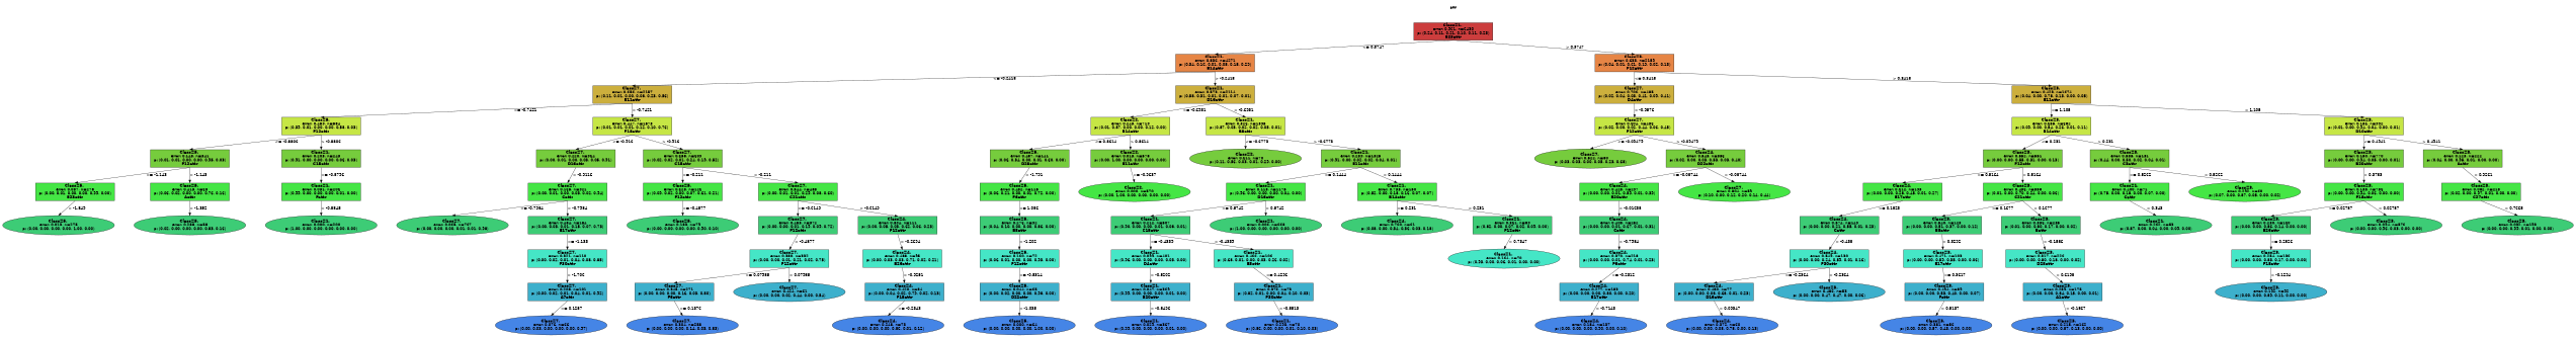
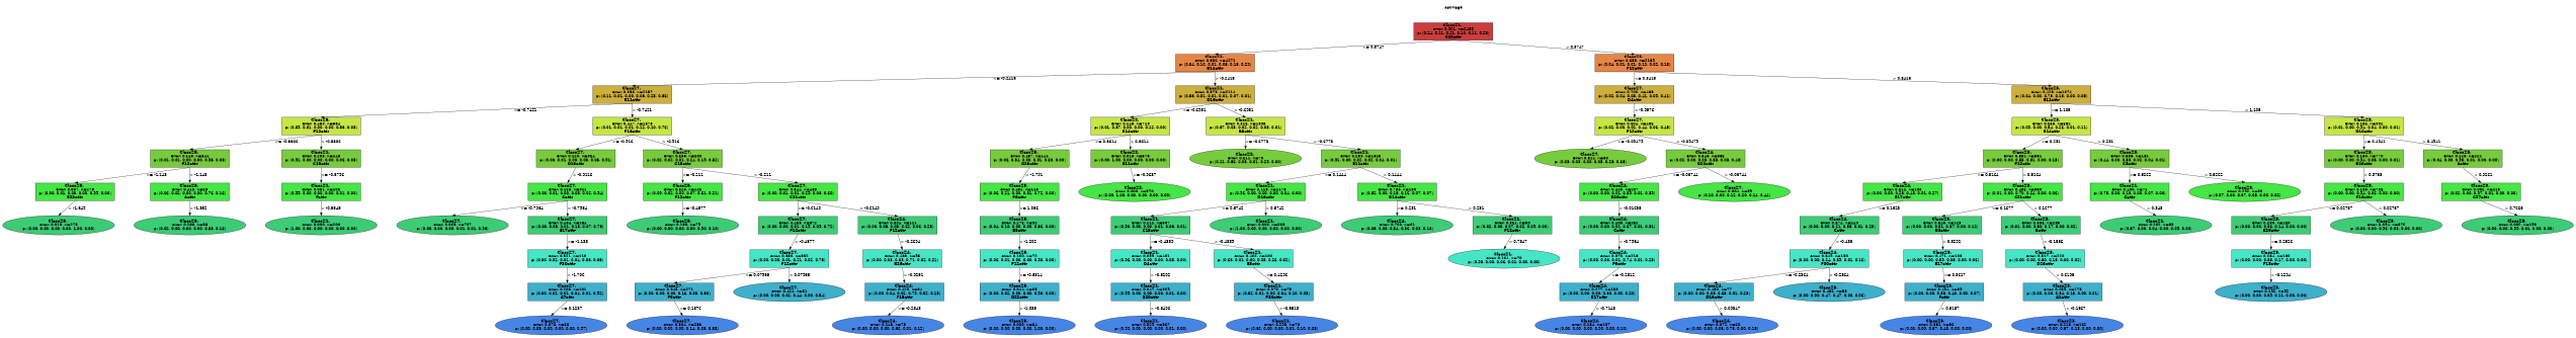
  digraph {
    nodesep=1
    ranksep=0.5
    splines=false
    node [color=black fillcolor="0.400 0.7 0.800" fontname=helvetica shape=rect style=filled]
    edge [fontname=helvetica headport=n tailport=s]
-   n1 [fillcolor=white label=attr shape=plaintext]
+   n1 [fillcolor=white label=satimage shape=plaintext]
    n2 [fillcolor="0.000 0.7 0.800" label=<<b> Class=1. </b> <br/> error: 0.961, n=6430 <br/> p: (0.24, 0.11, 0.21, 0.10, 0.11, 0.23) <br/><b>E23attr</b>>]
    n3 [fillcolor="0.067 0.7 0.900" label=<<b> Class=1. </b> <br/> error: 0.836, n=4271 <br/> p: (0.34, 0.16, 0.01, 0.05, 0.15, 0.29) <br/><b>B14attr</b>>]
    n4 [fillcolor="0.067 0.7 0.900" label=<<b> Class=3. </b> <br/> error: 0.633, n=2159 <br/> p: (0.04, 0.01, 0.61, 0.19, 0.02, 0.13) <br/><b>F12attr</b>>]
    n5 [fillcolor="0.133 0.7 0.800" label=<<b> Class=7. </b> <br/> error: 0.656, n=2157 <br/> p: (0.11, 0.01, 0.00, 0.08, 0.23, 0.56) <br/><b>E11attr</b>>]
    n6 [fillcolor="0.133 0.7 0.800" label=<<b> Class=1. </b> <br/> error: 0.573, n=2114 <br/> p: (0.58, 0.31, 0.01, 0.01, 0.07, 0.01) <br/><b>D16attr</b>>]
    n7 [fillcolor="0.200 0.7 0.900" label=<<b> Class=5. </b> <br/> error: 0.459, n=584 <br/> p: (0.39, 0.01, 0.00, 0.00, 0.58, 0.03) <br/><b>F12attr</b>>]
    n8 [fillcolor="0.200 0.7 0.900" label=<<b> Class=7. </b> <br/> error: 0.447, n=1573 <br/> p: (0.01, 0.01, 0.01, 0.12, 0.10, 0.76) <br/><b>F18attr</b>>]
    n9 [fillcolor="0.267 0.7 0.800" label=<<b> Class=5. </b> <br/> error: 0.143, n=341 <br/> p: (0.01, 0.01, 0.00, 0.00, 0.95, 0.03) <br/><b>F12attr</b>>]
    n10 [fillcolor="0.267 0.7 0.800" label=<<b> Class=1. </b> <br/> error: 0.203, n=243 <br/> p: (0.91, 0.00, 0.00, 0.00, 0.06, 0.03) <br/><b>C15attr</b>>]
    n11 [fillcolor="0.333 0.7 0.900" label=<<b> Class=5. </b> <br/> error: 0.037, n=278 <br/> p: (0.00, 0.01, 0.00, 0.00, 0.99, 0.00) <br/><b>E23attr</b>>]
    n12 [fillcolor="0.333 0.7 0.900" label=<<b> Class=5. </b> <br/> error: 0.413, n=63 <br/> p: (0.06, 0.02, 0.00, 0.00, 0.76, 0.16) <br/><b>Aattr</b>>]
    n13 [label=<<b> Class=5. </b> <br/> error: 0.013, n=275 <br/> p: (0.00, 0.00, 0.00, 0.00, 1.00, 0.00) > shape=oval]
    n14 [label=<<b> Class=5. </b> <br/> error: 0.288, n=58 <br/> p: (0.02, 0.00, 0.00, 0.00, 0.83, 0.16) > shape=oval]
    n15 [fillcolor="0.333 0.7 0.900" label=<<b> Class=1. </b> <br/> error: 0.031, n=206 <br/> p: (0.99, 0.00, 0.00, 0.00, 0.01, 0.00) <br/><b>Fattr</b>>]
    n16 [label=<<b> Class=1. </b> <br/> error: 0.000, n=200 <br/> p: (1.00, 0.00, 0.00, 0.00, 0.00, 0.00) > shape=oval]
    n17 [fillcolor="0.267 0.7 0.800" label=<<b> Class=7. </b> <br/> error: 0.220, n=964 <br/> p: (0.00, 0.01, 0.00, 0.03, 0.05, 0.91) <br/><b>D16attr</b>>]
    n18 [fillcolor="0.267 0.7 0.800" label=<<b> Class=7. </b> <br/> error: 0.658, n=609 <br/> p: (0.02, 0.02, 0.01, 0.24, 0.19, 0.52) <br/><b>C15attr</b>>]
    n19 [fillcolor="0.333 0.7 0.900" label=<<b> Class=7. </b> <br/> error: 0.165, n=921 <br/> p: (0.00, 0.01, 0.00, 0.03, 0.02, 0.94) <br/><b>Cattr</b>>]
    n20 [label=<<b> Class=7. </b> <br/> error: 0.065, n=767 <br/> p: (0.00, 0.00, 0.00, 0.01, 0.01, 0.98) > shape=oval]
    n21 [label=<<b> Class=7. </b> <br/> error: 0.484, n=154 <br/> p: (0.00, 0.03, 0.01, 0.15, 0.07, 0.73) <br/><b>E17attr</b>>]
    n22 [fillcolor="0.467 0.7 0.900" label=<<b> Class=7. </b> <br/> error: 0.321, n=110 <br/> p: (0.00, 0.02, 0.01, 0.04, 0.08, 0.85) <br/><b>F30attr</b>>]
    n23 [fillcolor="0.533 0.7 0.800" label=<<b> Class=7. </b> <br/> error: 0.208, n=101 <br/> p: (0.00, 0.02, 0.01, 0.04, 0.01, 0.92) <br/><b>A7attr</b>>]
    n24 [fillcolor="0.600 0.7 0.900" label=<<b> Class=7. </b> <br/> error: 0.076, n=66 <br/> p: (0.00, 0.03, 0.00, 0.00, 0.00, 0.97) > shape=oval]
    n25 [fillcolor="0.333 0.7 0.900" label=<<b> Class=5. </b> <br/> error: 0.623, n=126 <br/> p: (0.09, 0.02, 0.00, 0.07, 0.61, 0.21) <br/><b>F12attr</b>>]
    n26 [fillcolor="0.333 0.7 0.900" label=<<b> Class=7. </b> <br/> error: 0.544, n=483 <br/> p: (0.00, 0.01, 0.01, 0.29, 0.08, 0.60) <br/><b>C21attr</b>>]
    n27 [label=<<b> Class=5. </b> <br/> error: 0.183, n=79 <br/> p: (0.00, 0.00, 0.00, 0.00, 0.90, 0.10) > shape=oval]
    n28 [label=<<b> Class=7. </b> <br/> error: 0.453, n=372 <br/> p: (0.00, 0.00, 0.01, 0.19, 0.09, 0.72) <br/><b>F12attr</b>>]
    n29 [label=<<b> Class=4. </b> <br/> error: 0.594, n=111 <br/> p: (0.00, 0.05, 0.03, 0.62, 0.06, 0.23) <br/><b>F12attr</b>>]
    n30 [fillcolor="0.467 0.7 0.900" label=<<b> Class=7. </b> <br/> error: 0.380, n=332 <br/> p: (0.00, 0.00, 0.01, 0.21, 0.02, 0.75) <br/><b>F12attr</b>>]
    n31 [fillcolor="0.533 0.7 0.800" label=<<b> Class=7. </b> <br/> error: 0.345, n=271 <br/> p: (0.00, 0.00, 0.00, 0.16, 0.03, 0.80) <br/><b>F6attr</b>>]
    n32 [fillcolor="0.533 0.7 0.800" label=<<b> Class=7. </b> <br/> error: 0.424, n=61 <br/> p: (0.00, 0.00, 0.02, 0.44, 0.00, 0.54) > shape=oval]
    n33 [fillcolor="0.600 0.7 0.900" label=<<b> Class=7. </b> <br/> error: 0.304, n=258 <br/> p: (0.00, 0.00, 0.00, 0.14, 0.03, 0.83) > shape=oval]
    n34 [fillcolor="0.467 0.7 0.900" label=<<b> Class=4. </b> <br/> error: 0.488, n=95 <br/> p: (0.00, 0.03, 0.03, 0.71, 0.02, 0.21) <br/><b>B26attr</b>>]
    n35 [fillcolor="0.533 0.7 0.800" label=<<b> Class=4. </b> <br/> error: 0.420, n=84 <br/> p: (0.00, 0.04, 0.02, 0.79, 0.02, 0.13) <br/><b>F18attr</b>>]
    n36 [fillcolor="0.600 0.7 0.900" label=<<b> Class=4. </b> <br/> error: 0.248, n=73 <br/> p: (0.00, 0.00, 0.00, 0.86, 0.01, 0.12) > shape=oval]
    n37 [fillcolor="0.200 0.7 0.900" label=<<b> Class=2. </b> <br/> error: 0.243, n=719 <br/> p: (0.01, 0.87, 0.00, 0.00, 0.12, 0.00) <br/><b>B14attr</b>>]
    n38 [fillcolor="0.200 0.7 0.900" label=<<b> Class=1. </b> <br/> error: 0.326, n=1395 <br/> p: (0.87, 0.03, 0.02, 0.02, 0.05, 0.01) <br/><b>B8attr</b>>]
    n39 [fillcolor="0.267 0.7 0.800" label=<<b> Class=5. </b> <br/> error: 0.487, n=141 <br/> p: (0.06, 0.34, 0.00, 0.01, 0.60, 0.00) <br/><b>D28attr</b>>]
    n40 [fillcolor="0.267 0.7 0.800" label=<<b> Class=2. </b> <br/> error: 0.013, n=578 <br/> p: (0.00, 1.00, 0.00, 0.00, 0.00, 0.00) <br/><b>E11attr</b>>]
    n41 [fillcolor="0.333 0.7 0.900" label=<<b> Class=5. </b> <br/> error: 0.432, n=115 <br/> p: (0.06, 0.21, 0.00, 0.01, 0.72, 0.00) <br/><b>F6attr</b>>]
    n42 [label=<<b> Class=5. </b> <br/> error: 0.276, n=92 <br/> p: (0.04, 0.10, 0.00, 0.00, 0.86, 0.00) <br/><b>B8attr</b>>]
    n43 [fillcolor="0.467 0.7 0.900" label=<<b> Class=5. </b> <br/> error: 0.160, n=72 <br/> p: (0.06, 0.01, 0.00, 0.00, 0.93, 0.00) <br/><b>F12attr</b>>]
    n44 [fillcolor="0.533 0.7 0.800" label=<<b> Class=5. </b> <br/> error: 0.044, n=65 <br/> p: (0.00, 0.02, 0.00, 0.00, 0.98, 0.00) <br/><b>D22attr</b>>]
    n45 [fillcolor="0.600 0.7 0.900" label=<<b> Class=5. </b> <br/> error: 0.000, n=64 <br/> p: (0.00, 0.00, 0.00, 0.00, 1.00, 0.00) > shape=oval]
    n46 [fillcolor="0.333 0.7 0.900" label=<<b> Class=2. </b> <br/> error: 0.000, n=570 <br/> p: (0.00, 1.00, 0.00, 0.00, 0.00, 0.00) > shape=oval]
    n47 [fillcolor="0.267 0.7 0.800" label=<<b> Class=2. </b> <br/> error: 0.611, n=70 <br/> p: (0.11, 0.56, 0.03, 0.01, 0.29, 0.00) > shape=oval]
    n48 [fillcolor="0.267 0.7 0.800" label=<<b> Class=1. </b> <br/> error: 0.239, n=1325 <br/> p: (0.91, 0.00, 0.02, 0.02, 0.04, 0.01) <br/><b>E11attr</b>>]
    n49 [fillcolor="0.333 0.7 0.900" label=<<b> Class=1. </b> <br/> error: 0.113, n=1175 <br/> p: (0.96, 0.00, 0.00, 0.00, 0.04, 0.00) <br/><b>D16attr</b>>]
    n50 [fillcolor="0.333 0.7 0.900" label=<<b> Class=1. </b> <br/> error: 0.733, n=150 <br/> p: (0.52, 0.00, 0.18, 0.16, 0.07, 0.07) <br/><b>B14attr</b>>]
    n51 [label=<<b> Class=1. </b> <br/> error: 0.212, n=507 <br/> p: (0.90, 0.00, 0.00, 0.01, 0.08, 0.01) <br/><b>C15attr</b>>]
    n52 [label=<<b> Class=1. </b> <br/> error: 0.006, n=668 <br/> p: (1.00, 0.00, 0.00, 0.00, 0.00, 0.00) > shape=oval]
    n53 [fillcolor="0.467 0.7 0.900" label=<<b> Class=1. </b> <br/> error: 0.099, n=401 <br/> p: (0.96, 0.00, 0.00, 0.00, 0.03, 0.00) <br/><b>D4attr</b>>]
    n54 [fillcolor="0.467 0.7 0.900" label=<<b> Class=1. </b> <br/> error: 0.466, n=106 <br/> p: (0.68, 0.01, 0.00, 0.03, 0.26, 0.02) <br/><b>E5attr</b>>]
    n55 [fillcolor="0.533 0.7 0.800" label=<<b> Class=1. </b> <br/> error: 0.047, n=369 <br/> p: (0.99, 0.00, 0.00, 0.00, 0.01, 0.00) <br/><b>B20attr</b>>]
    n56 [fillcolor="0.600 0.7 0.900" label=<<b> Class=1. </b> <br/> error: 0.029, n=367 <br/> p: (0.99, 0.00, 0.00, 0.00, 0.01, 0.00) > shape=oval]
    n57 [fillcolor="0.533 0.7 0.800" label=<<b> Class=1. </b> <br/> error: 0.376, n=73 <br/> p: (0.82, 0.01, 0.00, 0.04, 0.10, 0.03) <br/><b>F30attr</b>>]
    n58 [fillcolor="0.600 0.7 0.900" label=<<b> Class=1. </b> <br/> error: 0.293, n=70 <br/> p: (0.86, 0.00, 0.00, 0.01, 0.10, 0.03) > shape=oval]
    n59 [label=<<b> Class=4. </b> <br/> error: 0.760, n=61 <br/> p: (0.08, 0.00, 0.34, 0.36, 0.03, 0.18) > shape=oval]
    n60 [label=<<b> Class=1. </b> <br/> error: 0.361, n=89 <br/> p: (0.82, 0.00, 0.07, 0.02, 0.09, 0.00) <br/><b>F12attr</b>>]
    n61 [fillcolor="0.467 0.7 0.900" label=<<b> Class=1. </b> <br/> error: 0.164, n=70 <br/> p: (0.93, 0.00, 0.06, 0.01, 0.00, 0.00) > shape=oval]
    n62 [fillcolor="0.133 0.7 0.800" label=<<b> Class=7. </b> <br/> error: 0.706, n=485 <br/> p: (0.02, 0.04, 0.03, 0.41, 0.09, 0.41) <br/><b>D4attr</b>>]
    n63 [fillcolor="0.133 0.7 0.800" label=<<b> Class=3. </b> <br/> error: 0.423, n=1674 <br/> p: (0.04, 0.00, 0.78, 0.13, 0.00, 0.05) <br/><b>E11attr</b>>]
    n64 [fillcolor="0.200 0.7 0.900" label=<<b> Class=7. </b> <br/> error: 0.604, n=436 <br/> p: (0.02, 0.00, 0.02, 0.44, 0.06, 0.45) <br/><b>F12attr</b>>]
    n65 [fillcolor="0.267 0.7 0.800" label=<<b> Class=7. </b> <br/> error: 0.522, n=80 <br/> p: (0.03, 0.03, 0.00, 0.05, 0.23, 0.68) > shape=oval]
    n66 [fillcolor="0.267 0.7 0.800" label=<<b> Class=4. </b> <br/> error: 0.543, n=356 <br/> p: (0.02, 0.00, 0.03, 0.53, 0.03, 0.40) <br/><b>D22attr</b>>]
    n67 [fillcolor="0.333 0.7 0.900" label=<<b> Class=4. </b> <br/> error: 0.423, n=297 <br/> p: (0.00, 0.00, 0.01, 0.59, 0.01, 0.39) <br/><b>B20attr</b>>]
    n68 [fillcolor="0.333 0.7 0.900" label=<<b> Class=7. </b> <br/> error: 0.804, n=59 <br/> p: (0.10, 0.00, 0.12, 0.20, 0.14, 0.44) > shape=oval]
    n69 [label=<<b> Class=4. </b> <br/> error: 0.403, n=252 <br/> p: (0.00, 0.00, 0.01, 0.67, 0.01, 0.31) <br/><b>Cattr</b>>]
    n70 [fillcolor="0.467 0.7 0.900" label=<<b> Class=4. </b> <br/> error: 0.370, n=218 <br/> p: (0.00, 0.00, 0.01, 0.74, 0.01, 0.23) <br/><b>F6attr</b>>]
    n71 [fillcolor="0.533 0.7 0.800" label=<<b> Class=4. </b> <br/> error: 0.277, n=183 <br/> p: (0.00, 0.00, 0.00, 0.80, 0.00, 0.20) <br/><b>E17attr</b>>]
    n72 [fillcolor="0.600 0.7 0.900" label=<<b> Class=4. </b> <br/> error: 0.184, n=137 <br/> p: (0.00, 0.00, 0.00, 0.90, 0.00, 0.10) > shape=oval]
    n73 [fillcolor="0.200 0.7 0.900" label=<<b> Class=3. </b> <br/> error: 0.655, n=682 <br/> p: (0.09, 0.00, 0.54, 0.26, 0.01, 0.11) <br/><b>B14attr</b>>]
    n74 [fillcolor="0.200 0.7 0.900" label=<<b> Class=3. </b> <br/> error: 0.156, n=992 <br/> p: (0.01, 0.00, 0.94, 0.04, 0.00, 0.01) <br/><b>D10attr</b>>]
    n75 [fillcolor="0.267 0.7 0.800" label=<<b> Class=3. </b> <br/> error: 0.552, n=551 <br/> p: (0.00, 0.00, 0.55, 0.31, 0.00, 0.13) <br/><b>F12attr</b>>]
    n76 [fillcolor="0.267 0.7 0.800" label=<<b> Class=3. </b> <br/> error: 0.535, n=131 <br/> p: (0.44, 0.00, 0.50, 0.02, 0.04, 0.01) <br/><b>C3attr</b>>]
    n77 [fillcolor="0.333 0.7 0.900" label=<<b> Class=4. </b> <br/> error: 0.612, n=193 <br/> p: (0.00, 0.00, 0.28, 0.45, 0.01, 0.27) <br/><b>E17attr</b>>]
    n78 [fillcolor="0.333 0.7 0.900" label=<<b> Class=3. </b> <br/> error: 0.436, n=358 <br/> p: (0.01, 0.00, 0.70, 0.24, 0.00, 0.06) <br/><b>C21attr</b>>]
    n79 [label=<<b> Class=4. </b> <br/> error: 0.574, n=149 <br/> p: (0.00, 0.00, 0.21, 0.55, 0.01, 0.23) <br/><b>Cattr</b>>]
    n80 [fillcolor="0.467 0.7 0.900" label=<<b> Class=4. </b> <br/> error: 0.549, n=130 <br/> p: (0.00, 0.00, 0.24, 0.59, 0.01, 0.16) <br/><b>F30attr</b>>]
    n81 [fillcolor="0.533 0.7 0.800" label=<<b> Class=4. </b> <br/> error: 0.480, n=77 <br/> p: (0.00, 0.00, 0.08, 0.68, 0.01, 0.23) <br/><b>D16attr</b>>]
    n82 [fillcolor="0.533 0.7 0.800" label=<<b> Class=3. </b> <br/> error: 0.486, n=53 <br/> p: (0.00, 0.00, 0.47, 0.47, 0.00, 0.06) > shape=oval]
    n83 [fillcolor="0.600 0.7 0.900" label=<<b> Class=4. </b> <br/> error: 0.372, n=60 <br/> p: (0.00, 0.00, 0.08, 0.78, 0.00, 0.13) > shape=oval]
    n84 [label=<<b> Class=3. </b> <br/> error: 0.540, n=123 <br/> p: (0.00, 0.00, 0.51, 0.37, 0.00, 0.12) <br/><b>B8attr</b>>]
    n85 [label=<<b> Class=3. </b> <br/> error: 0.336, n=235 <br/> p: (0.01, 0.00, 0.80, 0.17, 0.00, 0.02) <br/><b>Eattr</b>>]
    n86 [fillcolor="0.467 0.7 0.900" label=<<b> Class=3. </b> <br/> error: 0.471, n=103 <br/> p: (0.00, 0.00, 0.59, 0.35, 0.00, 0.06) <br/><b>E17attr</b>>]
    n87 [fillcolor="0.533 0.7 0.800" label=<<b> Class=3. </b> <br/> error: 0.494, n=89 <br/> p: (0.00, 0.00, 0.53, 0.40, 0.00, 0.07) <br/><b>Fattr</b>>]
    n88 [fillcolor="0.600 0.7 0.900" label=<<b> Class=3. </b> <br/> error: 0.381, n=56 <br/> p: (0.00, 0.00, 0.57, 0.43, 0.00, 0.00) > shape=oval]
    n89 [fillcolor="0.467 0.7 0.900" label=<<b> Class=3. </b> <br/> error: 0.317, n=226 <br/> p: (0.00, 0.00, 0.80, 0.18, 0.00, 0.02) <br/><b>D28attr</b>>]
    n90 [fillcolor="0.533 0.7 0.800" label=<<b> Class=3. </b> <br/> error: 0.259, n=175 <br/> p: (0.00, 0.00, 0.84, 0.15, 0.00, 0.01) <br/><b>A1attr</b>>]
    n91 [fillcolor="0.600 0.7 0.900" label=<<b> Class=3. </b> <br/> error: 0.215, n=162 <br/> p: (0.00, 0.00, 0.87, 0.13, 0.00, 0.00) > shape=oval]
    n92 [fillcolor="0.333 0.7 0.900" label=<<b> Class=1. </b> <br/> error: 0.400, n=71 <br/> p: (0.75, 0.00, 0.18, 0.00, 0.07, 0.00) <br/><b>Cattr</b>>]
    n93 [fillcolor="0.333 0.7 0.900" label=<<b> Class=3. </b> <br/> error: 0.292, n=60 <br/> p: (0.07, 0.00, 0.87, 0.05, 0.00, 0.02) > shape=oval]
    n94 [label=<<b> Class=1. </b> <br/> error: 0.262, n=53 <br/> p: (0.87, 0.00, 0.04, 0.00, 0.09, 0.00) > shape=oval]
    n95 [fillcolor="0.267 0.7 0.800" label=<<b> Class=3. </b> <br/> error: 0.150, n=770 <br/> p: (0.00, 0.00, 0.94, 0.05, 0.00, 0.01) <br/><b>B20attr</b>>]
    n96 [fillcolor="0.267 0.7 0.800" label=<<b> Class=3. </b> <br/> error: 0.123, n=222 <br/> p: (0.04, 0.00, 0.95, 0.01, 0.00, 0.00) <br/><b>Aattr</b>>]
    n97 [fillcolor="0.333 0.7 0.900" label=<<b> Class=3. </b> <br/> error: 0.133, n=736 <br/> p: (0.00, 0.00, 0.94, 0.06, 0.00, 0.00) <br/><b>F18attr</b>>]
    n98 [label=<<b> Class=3. </b> <br/> error: 0.230, n=160 <br/> p: (0.00, 0.00, 0.86, 0.14, 0.00, 0.00) <br/><b>B26attr</b>>]
    n99 [label=<<b> Class=3. </b> <br/> error: 0.094, n=576 <br/> p: (0.00, 0.00, 0.96, 0.03, 0.00, 0.00) > shape=oval]
    n100 [fillcolor="0.467 0.7 0.900" label=<<b> Class=3. </b> <br/> error: 0.254, n=136 <br/> p: (0.00, 0.00, 0.83, 0.17, 0.00, 0.00) <br/><b>F18attr</b>>]
    n101 [fillcolor="0.533 0.7 0.800" label=<<b> Class=3. </b> <br/> error: 0.192, n=92 <br/> p: (0.00, 0.00, 0.89, 0.11, 0.00, 0.00) > shape=oval]
    n102 [fillcolor="0.333 0.7 0.900" label=<<b> Class=3. </b> <br/> error: 0.082, n=213 <br/> p: (0.02, 0.00, 0.97, 0.01, 0.00, 0.00) <br/><b>C27attr</b>>]
    n103 [label=<<b> Class=3. </b> <br/> error: 0.032, n=193 <br/> p: (0.00, 0.00, 0.99, 0.01, 0.00, 0.00) > shape=oval]
    n1 -> n2 [style=invis]
    n2 -> n3 [label="<= 0.3747"]
    n2 -> n4 [label="> 0.3747"]
    n3 -> n5 [label="<= -0.2418"]
    n3 -> n6 [label="> -0.2418"]
    n4 -> n62 [label="<= 0.3418"]
    n4 -> n63 [label="> 0.3418"]
    n5 -> n7 [label="<= -0.7421"]
    n5 -> n8 [label="> -0.7421"]
    n6 -> n37 [label="<= -0.6931"]
    n6 -> n38 [label="> -0.6931"]
    n7 -> n9 [label="<= -0.8806"]
    n7 -> n10 [label="> -0.8806"]
    n8 -> n17 [label="<= -0.916"]
    n8 -> n18 [label="> -0.916"]
    n9 -> n11 [label="<= -1.143"]
    n9 -> n12 [label="> -1.143"]
    n10 -> n15 [label="<= -0.8796"]
    n11 -> n13 [label="> -1.849"]
    n12 -> n14 [label="> -1.352"]
    n15 -> n16 [label="> -0.8845"]
    n17 -> n19 [label="> -0.9116"]
    n18 -> n25 [label="<= -0.211"]
    n18 -> n26 [label="> -0.211"]
    n19 -> n20 [label="<= -0.7984"]
    n19 -> n21 [label="> -0.7984"]
    n21 -> n22 [label="<= -1.133"]
    n22 -> n23 [label="> -1.706"]
    n23 -> n24 [label="<= 0.1257"]
    n25 -> n27 [label="<= -0.4877"]
    n26 -> n28 [label="<= -0.6149"]
    n26 -> n29 [label="> -0.6149"]
    n28 -> n30 [label="> -0.4877"]
    n29 -> n34 [label="> -0.2694"]
    n30 -> n31 [label="<= 0.07985"]
    n30 -> n32 [label="> 0.07985"]
    n31 -> n33 [label="<= 0.1376"]
    n34 -> n35 [label="> -0.9251"]
    n35 -> n36 [label="<= -0.2343"]
    n37 -> n39 [label="<= 0.8614"]
    n37 -> n40 [label="> 0.8614"]
    n38 -> n47 [label="<= -0.6773"]
    n38 -> n48 [label="> -0.6773"]
    n39 -> n41 [label="> -1.791"]
    n40 -> n46 [label="<= -0.9637"]
    n41 -> n42 [label="<= 1.086"]
    n42 -> n43 [label="> -1.202"]
    n43 -> n44 [label="<= -0.5314"]
    n44 -> n45 [label="> -1.035"]
    n48 -> n49 [label="<= 0.1444"]
    n48 -> n50 [label="> 0.1444"]
    n49 -> n51 [label="<= 0.5742"]
    n49 -> n52 [label="> 0.5742"]
    n50 -> n59 [label="<= 0.231"]
    n50 -> n60 [label="> 0.231"]
    n51 -> n53 [label="<= -0.4339"]
    n51 -> n54 [label="> -0.4339"]
    n53 -> n55 [label="> -0.5202"]
    n54 -> n57 [label="<= 0.4296"]
    n55 -> n56 [label="> -0.8496"]
    n57 -> n58 [label="> -0.5513"]
    n60 -> n61 [label="> 0.7347"]
    n62 -> n64 [label="> -0.9576"]
    n63 -> n73 [label="<= 1.105"]
    n63 -> n74 [label="> 1.105"]
    n64 -> n65 [label="<= -0.09479"]
    n64 -> n66 [label="> -0.09479"]
    n66 -> n67 [label="<= -0.08744"]
    n66 -> n68 [label="> -0.08744"]
    n67 -> n69 [label="> -0.01638"]
    n69 -> n70 [label="> -0.7984"]
    n70 -> n71 [label="<= -0.2312"]
    n71 -> n72 [label="> -0.7143"]
    n73 -> n75 [label="<= 0.231"]
    n73 -> n76 [label="> 0.231"]
    n74 -> n95 [label="<= 0.4941"]
    n74 -> n96 [label="> 0.4941"]
    n75 -> n77 [label="<= 0.5164"]
    n75 -> n78 [label="> 0.5164"]
    n76 -> n92 [label="<= 0.5262"]
    n76 -> n93 [label="> 0.5262"]
    n77 -> n79 [label="<= 0.1823"]
    n78 -> n84 [label="<= 0.1677"]
    n78 -> n85 [label="> 0.1677"]
    n79 -> n80 [label="> -0.438"]
    n80 -> n81 [label="<= -0.2364"]
    n80 -> n82 [label="> -0.2364"]
    n81 -> n83 [label="> 0.09347"]
    n84 -> n86 [label="> 0.3292"]
    n85 -> n89 [label="> -0.1586"]
    n86 -> n87 [label="<= 0.3617"]
    n87 -> n88 [label="> 0.5137"]
    n89 -> n90 [label="> 0.6198"]
    n90 -> n91 [label="> -0.1867"]
    n92 -> n94 [label="> 0.343"]
    n95 -> n97 [label="> 0.3783"]
    n96 -> n102 [label="> 0.9261"]
    n97 -> n98 [label="<= 0.02787"]
    n97 -> n99 [label="> 0.02787"]
    n98 -> n100 [label="<= 0.2826"]
    n100 -> n101 [label="> -0.1294"]
    n102 -> n103 [label="> 0.7665"]
  }
